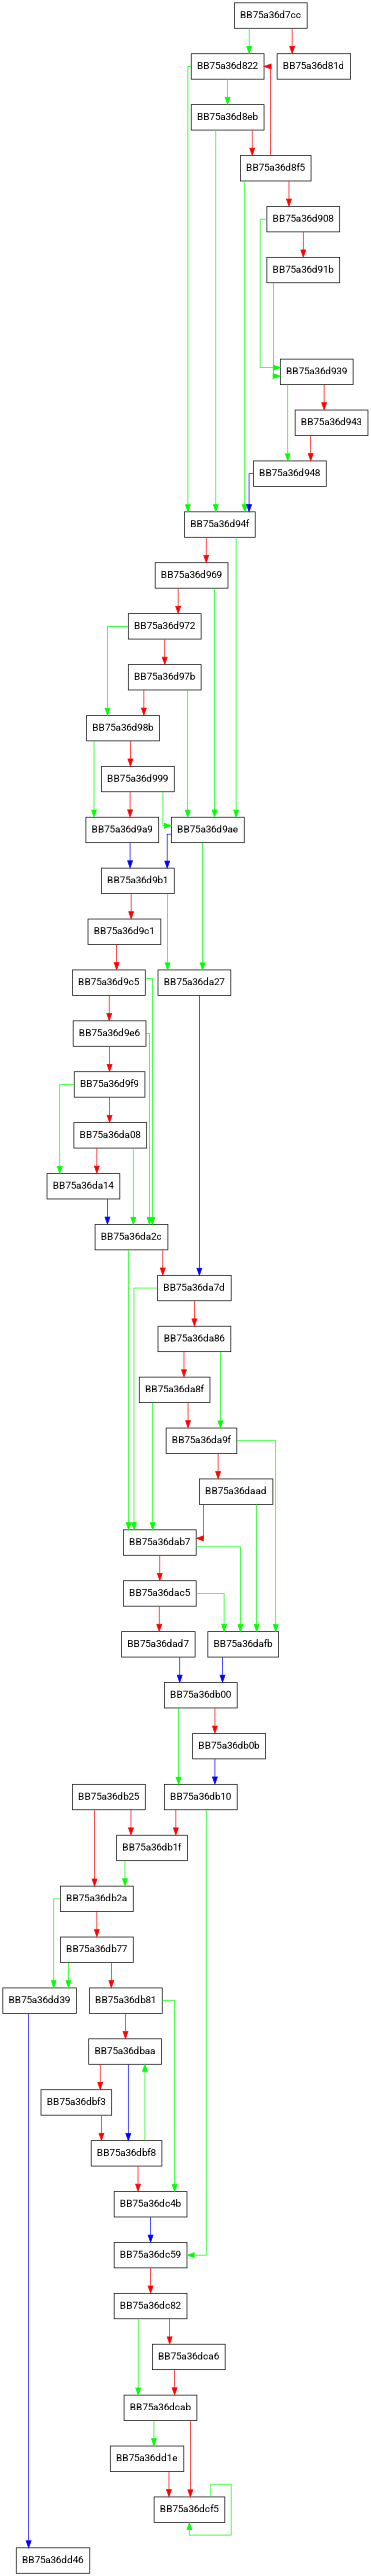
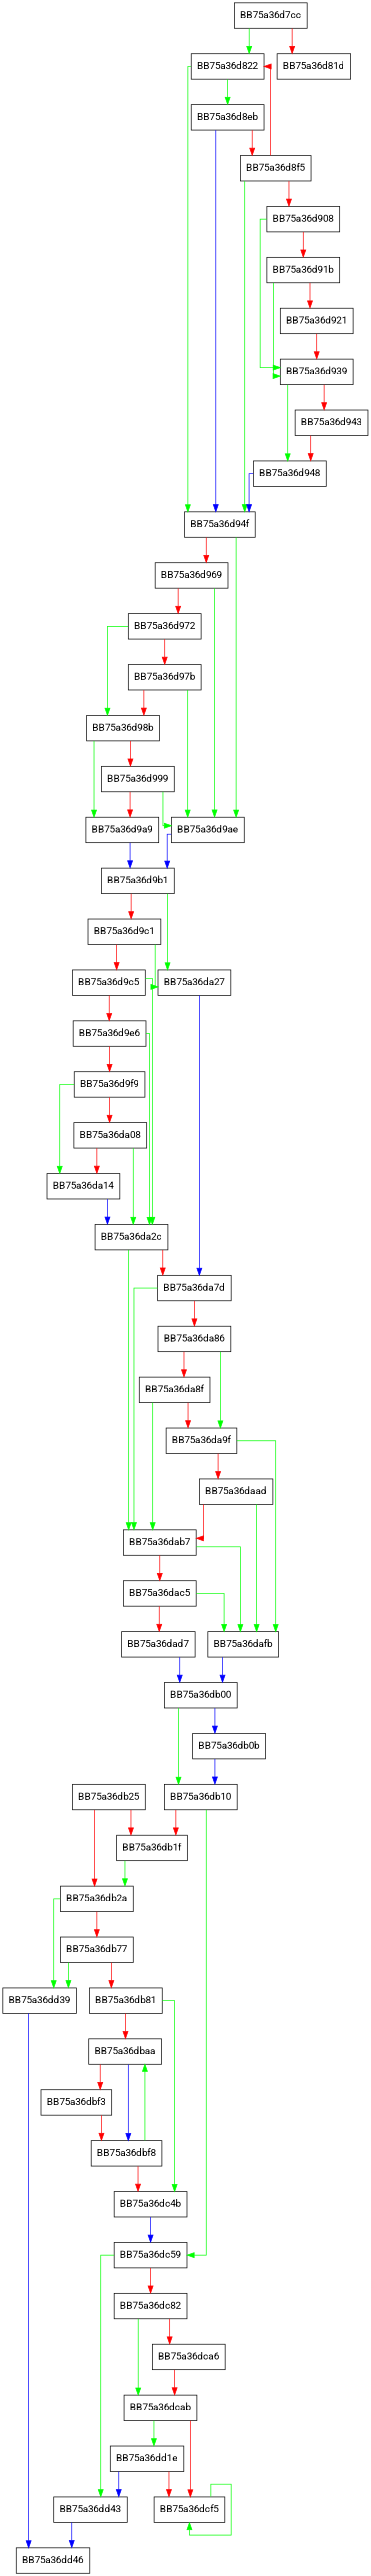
  digraph {
    fontname=Roboto
    splines=ortho
    node [fontname=Roboto shape=box]
    edge [color=red fontname=Roboto]
    BB75a36d7cc
    BB75a36d822
    BB75a36d81d
    BB75a36d94f
    BB75a36d8eb
    BB75a36d9ae
    BB75a36d969
    BB75a36d8f5
    BB75a36d9b1
    BB75a36d972
    BB75a36d908
    BB75a36d939
    BB75a36d91b
    BB75a36d948
    BB75a36d943
+   BB75a36d921
    BB75a36da27
    BB75a36d9c1
    BB75a36d98b
    BB75a36d97b
    BB75a36d9a9
    BB75a36d999
    BB75a36da7d
    BB75a36d9c5
    BB75a36da2c
    BB75a36dab7
    BB75a36d9e6
    BB75a36d9f9
    BB75a36dafb
    BB75a36dac5
    BB75a36da86
    BB75a36da14
    BB75a36da08
    BB75a36db00
    BB75a36dad7
    BB75a36da9f
    BB75a36da8f
    BB75a36daad
    BB75a36db10
    BB75a36db0b
    BB75a36dc59
    BB75a36db1f
+   BB75a36dd43
    BB75a36dc82
    BB75a36db2a
    BB75a36dd46
    BB75a36dcab
    BB75a36dca6
    BB75a36dd39
    BB75a36db77
    BB75a36db25
    BB75a36db81
    BB75a36dc4b
    BB75a36dbaa
    BB75a36dbf8
    BB75a36dbf3
    BB75a36dd1e
    BB75a36dcf5
    BB75a36d7cc -> BB75a36d822 [color=green]
    BB75a36d7cc -> BB75a36d81d
    BB75a36d822 -> BB75a36d94f [color=green]
    BB75a36d822 -> BB75a36d8eb [color=green]
    BB75a36d94f -> BB75a36d9ae [color=green]
    BB75a36d94f -> BB75a36d969
-   BB75a36d8eb -> BB75a36d94f [color=green]
+   BB75a36d8eb -> BB75a36d94f [color=blue]
    BB75a36d8eb -> BB75a36d8f5
    BB75a36d9ae -> BB75a36d9b1 [color=blue]
    BB75a36d969 -> BB75a36d9ae [color=green]
    BB75a36d969 -> BB75a36d972
    BB75a36d8f5 -> BB75a36d822
    BB75a36d8f5 -> BB75a36d94f [color=green]
    BB75a36d8f5 -> BB75a36d908
    BB75a36d9b1 -> BB75a36da27 [color=green]
    BB75a36d9b1 -> BB75a36d9c1
    BB75a36d972 -> BB75a36d98b [color=green]
    BB75a36d972 -> BB75a36d97b
    BB75a36d908 -> BB75a36d939 [color=green]
    BB75a36d908 -> BB75a36d91b
    BB75a36d939 -> BB75a36d948 [color=green]
    BB75a36d939 -> BB75a36d943
    BB75a36d91b -> BB75a36d939 [color=green]
+   BB75a36d91b -> BB75a36d921
    BB75a36d948 -> BB75a36d94f [color=blue]
    BB75a36d943 -> BB75a36d948
+   BB75a36d921 -> BB75a36d939
    BB75a36da27 -> BB75a36da7d [color=blue]
-   BB75a36d9ae -> BB75a36da27 [color=green]
+   BB75a36d9c1 -> BB75a36da27 [color=green]
    BB75a36d9c1 -> BB75a36d9c5
    BB75a36d98b -> BB75a36d9a9 [color=green]
    BB75a36d98b -> BB75a36d999
    BB75a36d97b -> BB75a36d9ae [color=green]
    BB75a36d97b -> BB75a36d98b
    BB75a36d9a9 -> BB75a36d9b1 [color=blue]
    BB75a36d999 -> BB75a36d9ae [color=green]
    BB75a36d999 -> BB75a36d9a9
    BB75a36da7d -> BB75a36dab7 [color=green]
    BB75a36da7d -> BB75a36da86
    BB75a36d9c5 -> BB75a36da2c [color=green]
    BB75a36d9c5 -> BB75a36d9e6
    BB75a36da2c -> BB75a36da7d
    BB75a36da2c -> BB75a36dab7 [color=green]
    BB75a36dab7 -> BB75a36dafb [color=green]
    BB75a36dab7 -> BB75a36dac5
    BB75a36d9e6 -> BB75a36da2c [color=green]
    BB75a36d9e6 -> BB75a36d9f9
    BB75a36d9f9 -> BB75a36da14 [color=green]
    BB75a36d9f9 -> BB75a36da08
    BB75a36dafb -> BB75a36db00 [color=blue]
    BB75a36dac5 -> BB75a36dafb [color=green]
    BB75a36dac5 -> BB75a36dad7
    BB75a36da86 -> BB75a36da9f [color=green]
    BB75a36da86 -> BB75a36da8f
    BB75a36da14 -> BB75a36da2c [color=blue]
    BB75a36da08 -> BB75a36da2c [color=green]
    BB75a36da08 -> BB75a36da14
    BB75a36db00 -> BB75a36db10 [color=green]
-   BB75a36db00 -> BB75a36db0b
+   BB75a36db00 -> BB75a36db0b [color=blue]
    BB75a36dad7 -> BB75a36db00 [color=blue]
    BB75a36da9f -> BB75a36dafb [color=green]
    BB75a36da9f -> BB75a36daad
    BB75a36da8f -> BB75a36dab7 [color=green]
    BB75a36da8f -> BB75a36da9f
    BB75a36daad -> BB75a36dab7
    BB75a36daad -> BB75a36dafb [color=green]
    BB75a36db10 -> BB75a36dc59 [color=green]
    BB75a36db10 -> BB75a36db1f
    BB75a36db0b -> BB75a36db10 [color=blue]
+   BB75a36dc59 -> BB75a36dd43 [color=green]
    BB75a36dc59 -> BB75a36dc82
    BB75a36db1f -> BB75a36db2a [color=green]
+   BB75a36dd43 -> BB75a36dd46 [color=blue]
    BB75a36dc82 -> BB75a36dcab [color=green]
    BB75a36dc82 -> BB75a36dca6
    BB75a36db2a -> BB75a36dd39 [color=green]
    BB75a36db2a -> BB75a36db77
    BB75a36dcab -> BB75a36dd1e [color=green]
    BB75a36dcab -> BB75a36dcf5
    BB75a36dca6 -> BB75a36dcab
    BB75a36dd39 -> BB75a36dd46 [color=blue]
    BB75a36db77 -> BB75a36dd39 [color=green]
    BB75a36db77 -> BB75a36db81
    BB75a36db25 -> BB75a36db1f
    BB75a36db25 -> BB75a36db2a
    BB75a36db81 -> BB75a36dc4b [color=green]
    BB75a36db81 -> BB75a36dbaa
    BB75a36dc4b -> BB75a36dc59 [color=blue]
    BB75a36dbaa -> BB75a36dbf8 [color=blue]
    BB75a36dbaa -> BB75a36dbf3
    BB75a36dbf8 -> BB75a36dc4b
    BB75a36dbf8 -> BB75a36dbaa [color=green]
    BB75a36dbf3 -> BB75a36dbf8
+   BB75a36dd1e -> BB75a36dd43 [color=blue]
    BB75a36dd1e -> BB75a36dcf5
    BB75a36dcf5 -> BB75a36dcf5 [color=green]
  }
